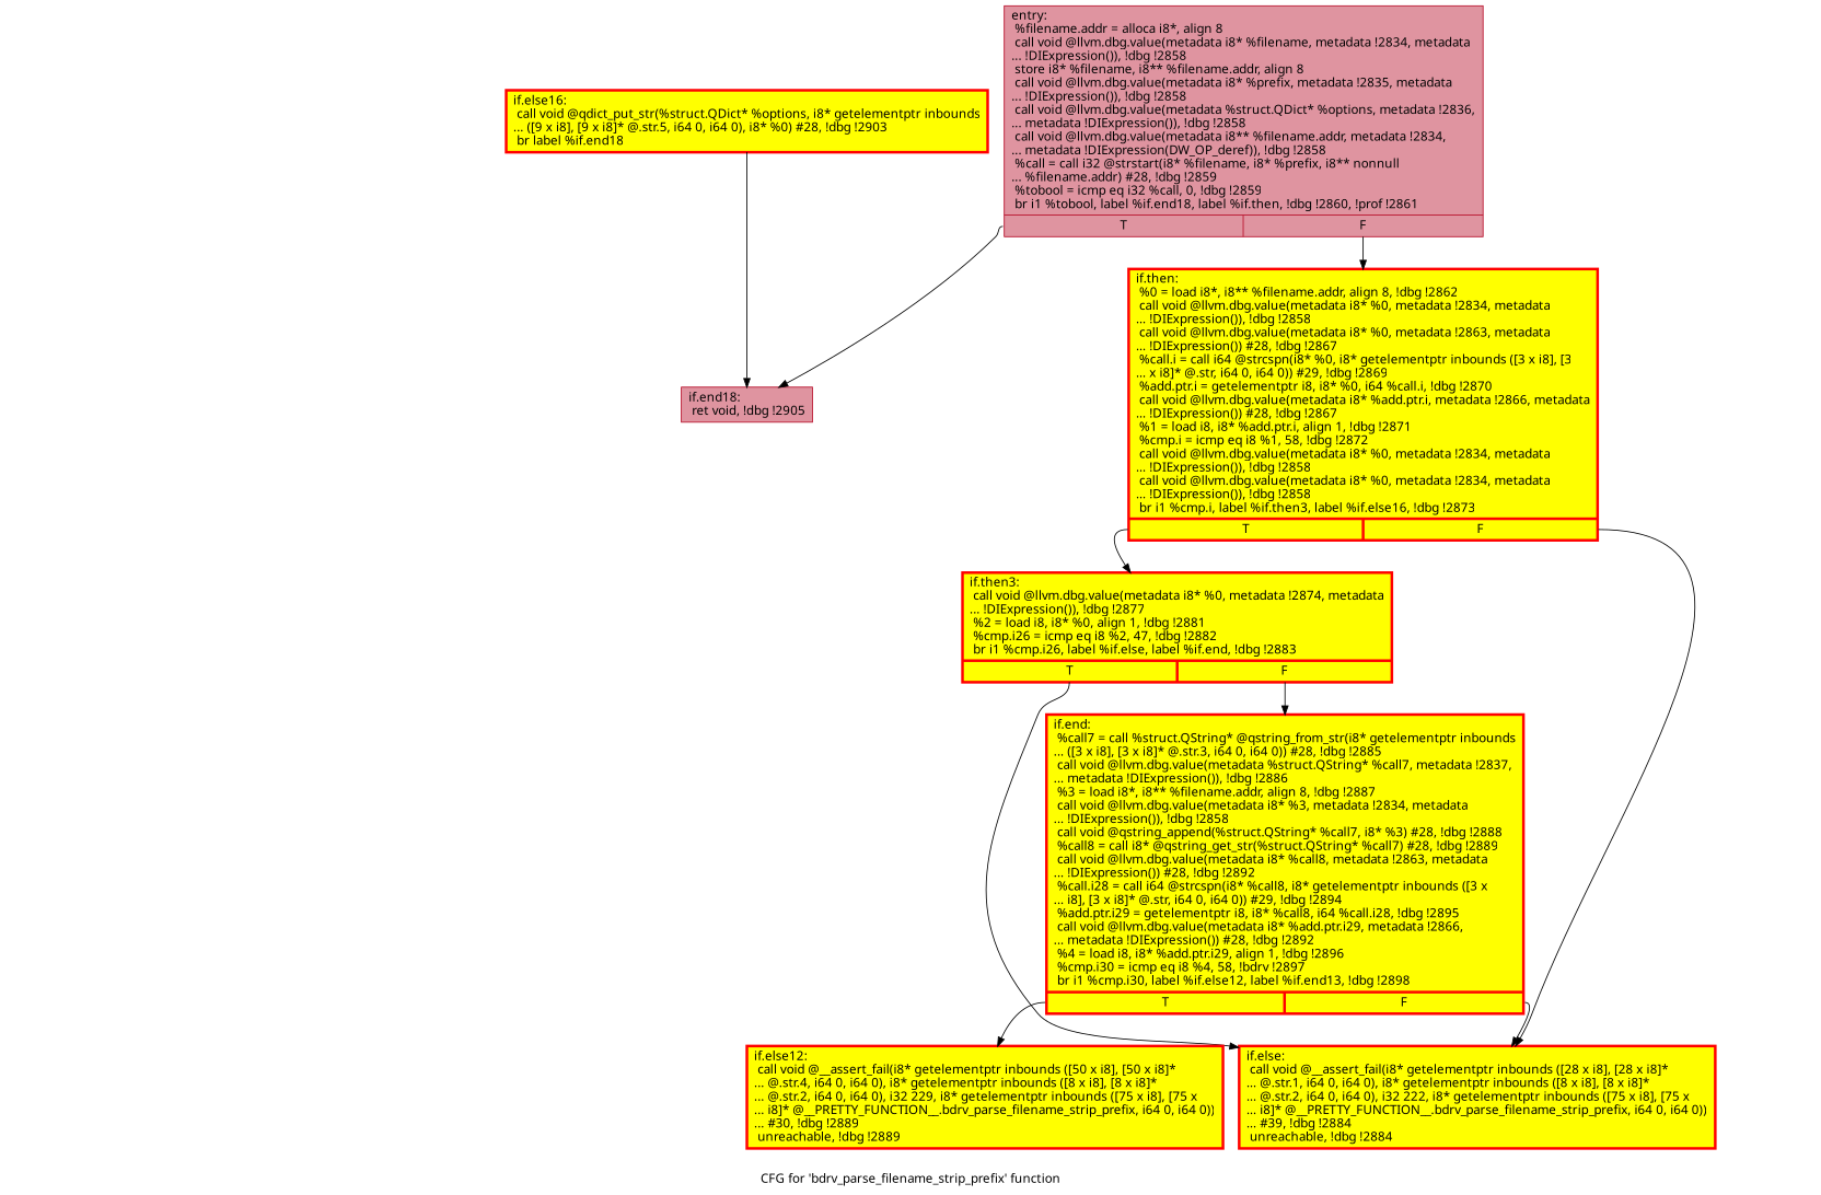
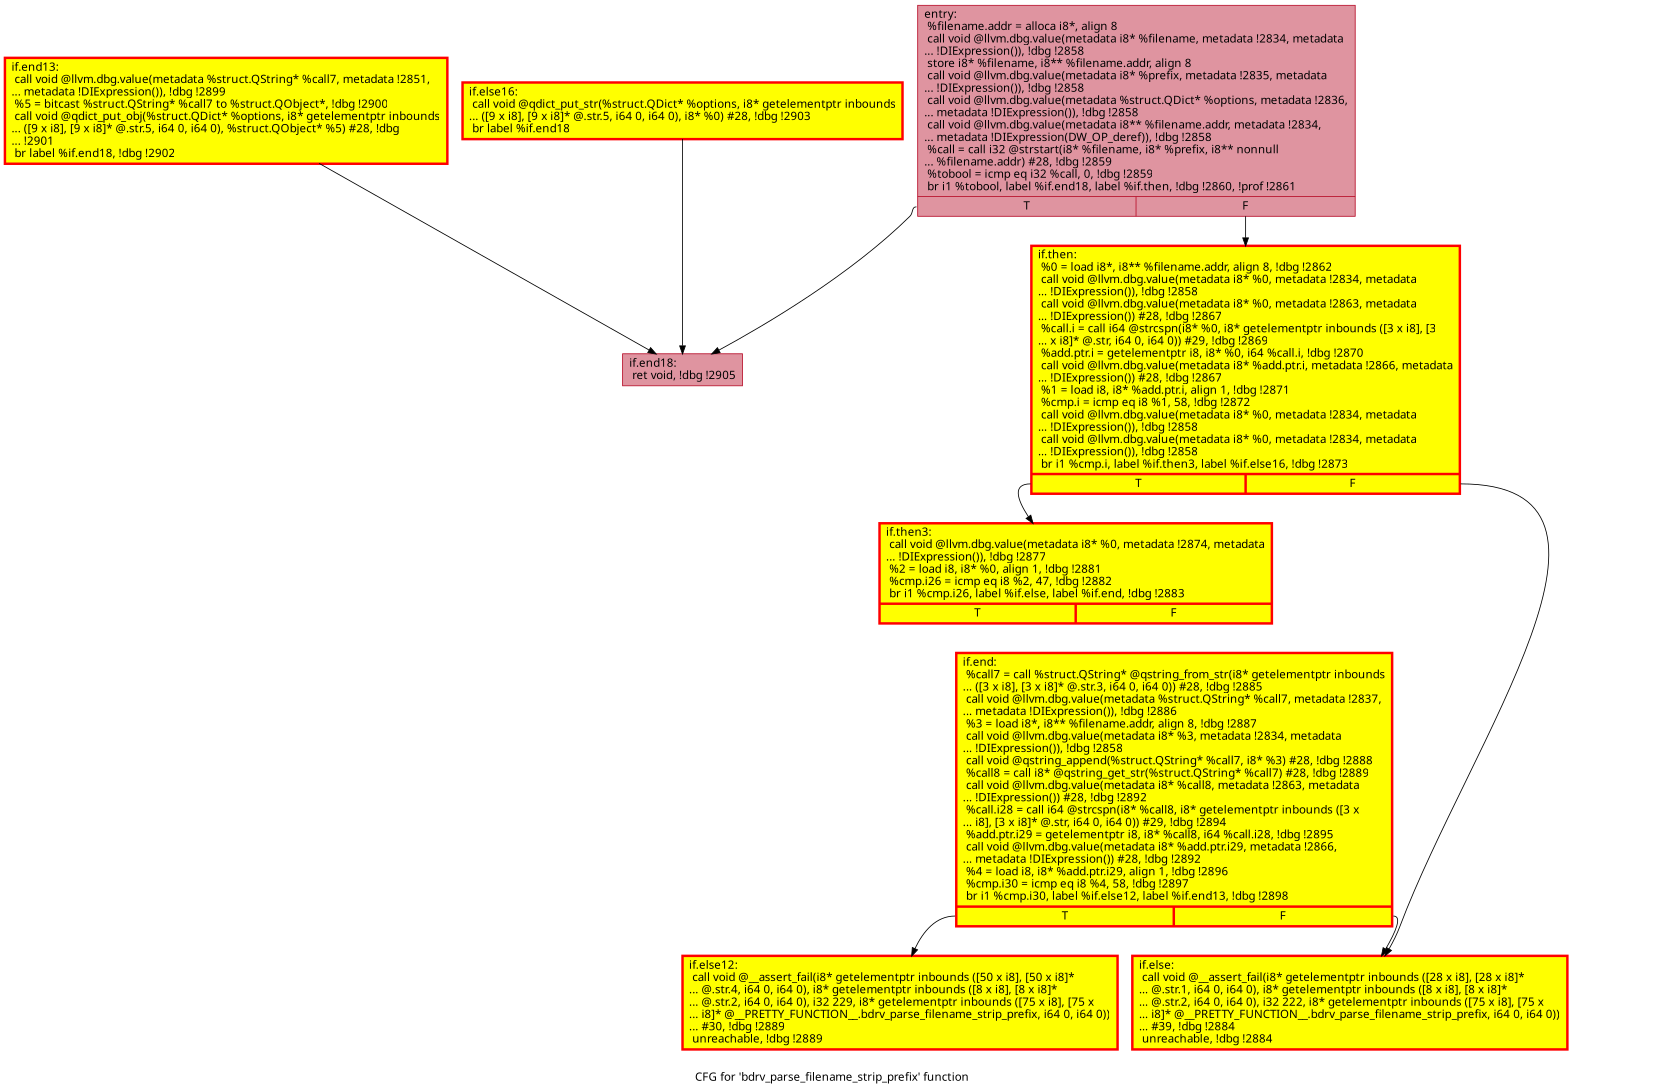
  digraph {
    fontname="Noto Sans"
    label="CFG for 'bdrv_parse_filename_strip_prefix' function"
    node [color=red fillcolor=yellow fontname="Noto Sans" shape=record style=filled penwidth=3.0]
    edge [fontname="Noto Sans" tailport=s0]
    n1 [color="#b70d28ff" fillcolor="#b70d2870" label="{entry:\l  %filename.addr = alloca i8*, align 8\l  call void @llvm.dbg.value(metadata i8* %filename, metadata !2834, metadata\l... !DIExpression()), !dbg !2858\l  store i8* %filename, i8** %filename.addr, align 8\l  call void @llvm.dbg.value(metadata i8* %prefix, metadata !2835, metadata\l... !DIExpression()), !dbg !2858\l  call void @llvm.dbg.value(metadata %struct.QDict* %options, metadata !2836,\l... metadata !DIExpression()), !dbg !2858\l  call void @llvm.dbg.value(metadata i8** %filename.addr, metadata !2834,\l... metadata !DIExpression(DW_OP_deref)), !dbg !2858\l  %call = call i32 @strstart(i8* %filename, i8* %prefix, i8** nonnull\l... %filename.addr) #28, !dbg !2859\l  %tobool = icmp eq i32 %call, 0, !dbg !2859\l  br i1 %tobool, label %if.end18, label %if.then, !dbg !2860, !prof !2861\l|{<s0>T|<s1>F}}" penwidth=""]
    n2 [color="#b70d28ff" fillcolor="#b70d2870" label="{if.end18:                                         \l  ret void, !dbg !2905\l}" penwidth=""]
    n3 [label="{if.then:                                          \l  %0 = load i8*, i8** %filename.addr, align 8, !dbg !2862\l  call void @llvm.dbg.value(metadata i8* %0, metadata !2834, metadata\l... !DIExpression()), !dbg !2858\l  call void @llvm.dbg.value(metadata i8* %0, metadata !2863, metadata\l... !DIExpression()) #28, !dbg !2867\l  %call.i = call i64 @strcspn(i8* %0, i8* getelementptr inbounds ([3 x i8], [3\l... x i8]* @.str, i64 0, i64 0)) #29, !dbg !2869\l  %add.ptr.i = getelementptr i8, i8* %0, i64 %call.i, !dbg !2870\l  call void @llvm.dbg.value(metadata i8* %add.ptr.i, metadata !2866, metadata\l... !DIExpression()) #28, !dbg !2867\l  %1 = load i8, i8* %add.ptr.i, align 1, !dbg !2871\l  %cmp.i = icmp eq i8 %1, 58, !dbg !2872\l  call void @llvm.dbg.value(metadata i8* %0, metadata !2834, metadata\l... !DIExpression()), !dbg !2858\l  call void @llvm.dbg.value(metadata i8* %0, metadata !2834, metadata\l... !DIExpression()), !dbg !2858\l  br i1 %cmp.i, label %if.then3, label %if.else16, !dbg !2873\l|{<s0>T|<s1>F}}"]
    n4 [label="{if.then3:                                         \l  call void @llvm.dbg.value(metadata i8* %0, metadata !2874, metadata\l... !DIExpression()), !dbg !2877\l  %2 = load i8, i8* %0, align 1, !dbg !2881\l  %cmp.i26 = icmp eq i8 %2, 47, !dbg !2882\l  br i1 %cmp.i26, label %if.else, label %if.end, !dbg !2883\l|{<s0>T|<s1>F}}"]
    n5 [label="{if.else:                                          \l  call void @__assert_fail(i8* getelementptr inbounds ([28 x i8], [28 x i8]*\l... @.str.1, i64 0, i64 0), i8* getelementptr inbounds ([8 x i8], [8 x i8]*\l... @.str.2, i64 0, i64 0), i32 222, i8* getelementptr inbounds ([75 x i8], [75 x\l... i8]* @__PRETTY_FUNCTION__.bdrv_parse_filename_strip_prefix, i64 0, i64 0))\l... #39, !dbg !2884\l  unreachable, !dbg !2884\l}"]
-   n6 [label="{if.end:                                           \l  %call7 = call %struct.QString* @qstring_from_str(i8* getelementptr inbounds\l... ([3 x i8], [3 x i8]* @.str.3, i64 0, i64 0)) #28, !dbg !2885\l  call void @llvm.dbg.value(metadata %struct.QString* %call7, metadata !2837,\l... metadata !DIExpression()), !dbg !2886\l  %3 = load i8*, i8** %filename.addr, align 8, !dbg !2887\l  call void @llvm.dbg.value(metadata i8* %3, metadata !2834, metadata\l... !DIExpression()), !dbg !2858\l  call void @qstring_append(%struct.QString* %call7, i8* %3) #28, !dbg !2888\l  %call8 = call i8* @qstring_get_str(%struct.QString* %call7) #28, !dbg !2889\l  call void @llvm.dbg.value(metadata i8* %call8, metadata !2863, metadata\l... !DIExpression()) #28, !dbg !2892\l  %call.i28 = call i64 @strcspn(i8* %call8, i8* getelementptr inbounds ([3 x\l... i8], [3 x i8]* @.str, i64 0, i64 0)) #29, !dbg !2894\l  %add.ptr.i29 = getelementptr i8, i8* %call8, i64 %call.i28, !dbg !2895\l  call void @llvm.dbg.value(metadata i8* %add.ptr.i29, metadata !2866,\l... metadata !DIExpression()) #28, !dbg !2892\l  %4 = load i8, i8* %add.ptr.i29, align 1, !dbg !2896\l  %cmp.i30 = icmp eq i8 %4, 58, !bdrv !2897\l  br i1 %cmp.i30, label %if.else12, label %if.end13, !dbg !2898\l|{<s0>T|<s1>F}}"]
+   n6 [label="{if.end:                                           \l  %call7 = call %struct.QString* @qstring_from_str(i8* getelementptr inbounds\l... ([3 x i8], [3 x i8]* @.str.3, i64 0, i64 0)) #28, !dbg !2885\l  call void @llvm.dbg.value(metadata %struct.QString* %call7, metadata !2837,\l... metadata !DIExpression()), !dbg !2886\l  %3 = load i8*, i8** %filename.addr, align 8, !dbg !2887\l  call void @llvm.dbg.value(metadata i8* %3, metadata !2834, metadata\l... !DIExpression()), !dbg !2858\l  call void @qstring_append(%struct.QString* %call7, i8* %3) #28, !dbg !2888\l  %call8 = call i8* @qstring_get_str(%struct.QString* %call7) #28, !dbg !2889\l  call void @llvm.dbg.value(metadata i8* %call8, metadata !2863, metadata\l... !DIExpression()) #28, !dbg !2892\l  %call.i28 = call i64 @strcspn(i8* %call8, i8* getelementptr inbounds ([3 x\l... i8], [3 x i8]* @.str, i64 0, i64 0)) #29, !dbg !2894\l  %add.ptr.i29 = getelementptr i8, i8* %call8, i64 %call.i28, !dbg !2895\l  call void @llvm.dbg.value(metadata i8* %add.ptr.i29, metadata !2866,\l... metadata !DIExpression()) #28, !dbg !2892\l  %4 = load i8, i8* %add.ptr.i29, align 1, !dbg !2896\l  %cmp.i30 = icmp eq i8 %4, 58, !dbg !2897\l  br i1 %cmp.i30, label %if.else12, label %if.end13, !dbg !2898\l|{<s0>T|<s1>F}}"]
    n7 [label="{if.else16:                                        \l  call void @qdict_put_str(%struct.QDict* %options, i8* getelementptr inbounds\l... ([9 x i8], [9 x i8]* @.str.5, i64 0, i64 0), i8* %0) #28, !dbg !2903\l  br label %if.end18\l}"]
    n8 [label="{if.else12:                                        \l  call void @__assert_fail(i8* getelementptr inbounds ([50 x i8], [50 x i8]*\l... @.str.4, i64 0, i64 0), i8* getelementptr inbounds ([8 x i8], [8 x i8]*\l... @.str.2, i64 0, i64 0), i32 229, i8* getelementptr inbounds ([75 x i8], [75 x\l... i8]* @__PRETTY_FUNCTION__.bdrv_parse_filename_strip_prefix, i64 0, i64 0))\l... #30, !dbg !2889\l  unreachable, !dbg !2889\l}"]
+   n9 [label="{if.end13:                                         \l  call void @llvm.dbg.value(metadata %struct.QString* %call7, metadata !2851,\l... metadata !DIExpression()), !dbg !2899\l  %5 = bitcast %struct.QString* %call7 to %struct.QObject*, !dbg !2900\l  call void @qdict_put_obj(%struct.QDict* %options, i8* getelementptr inbounds\l... ([9 x i8], [9 x i8]* @.str.5, i64 0, i64 0), %struct.QObject* %5) #28, !dbg\l... !2901\l  br label %if.end18, !dbg !2902\l}"]
    n1 -> n2
    n1 -> n3 [tailport=s1]
    n3 -> n4
    n3 -> n5 [tailport=s1]
-   n4 -> n5
-   n4 -> n6 [tailport=s1]
    n6 -> n5 [tailport=s1]
    n6 -> n8
    n7 -> n2
+   n9 -> n2
  }
